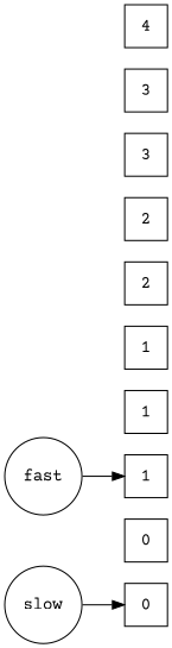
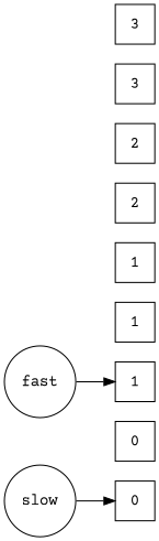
  digraph {
    rankdir=LR
    fontname="Courier Prime"
    node [shape=square fontname="Courier Prime"]
    edge [fontname="Courier Prime"]
    n1 [label=0]
    n2 [label=0]
    n3 [label=1]
    n4 [label=1]
    n5 [label=1]
    n6 [label=2]
    n7 [label=2]
    n8 [label=3]
    n9 [label=3]
-   n10 [label=4]
    slow [shape=circle]
    fast [shape=circle]
    subgraph sub_1 {
      rank=same
      n1
      n2
      n3
      n4
      n5
      n6
      n7
      n8
      n9
-     n10
    }
    slow -> n1
    fast -> n3
  }
